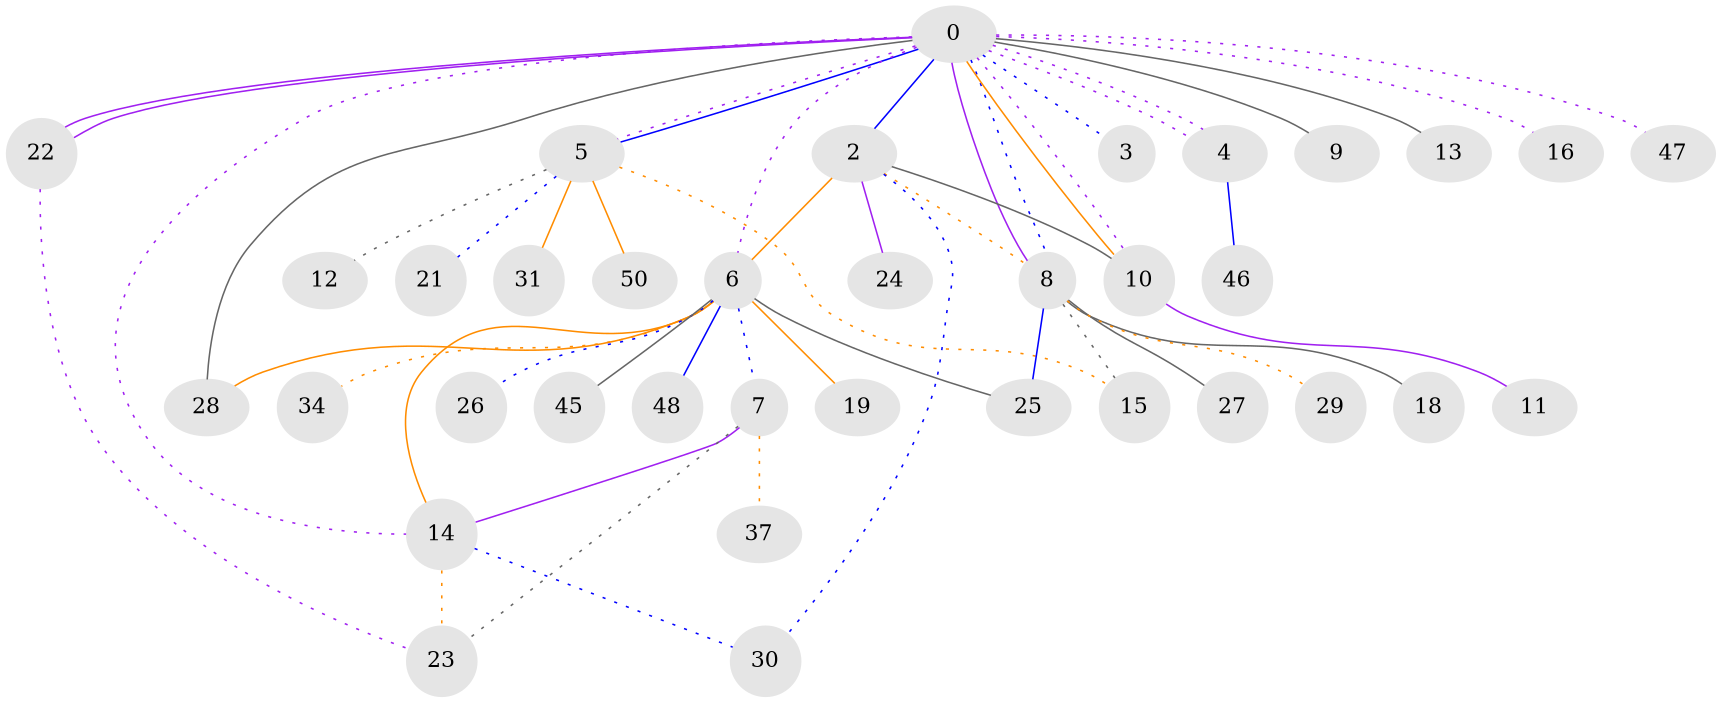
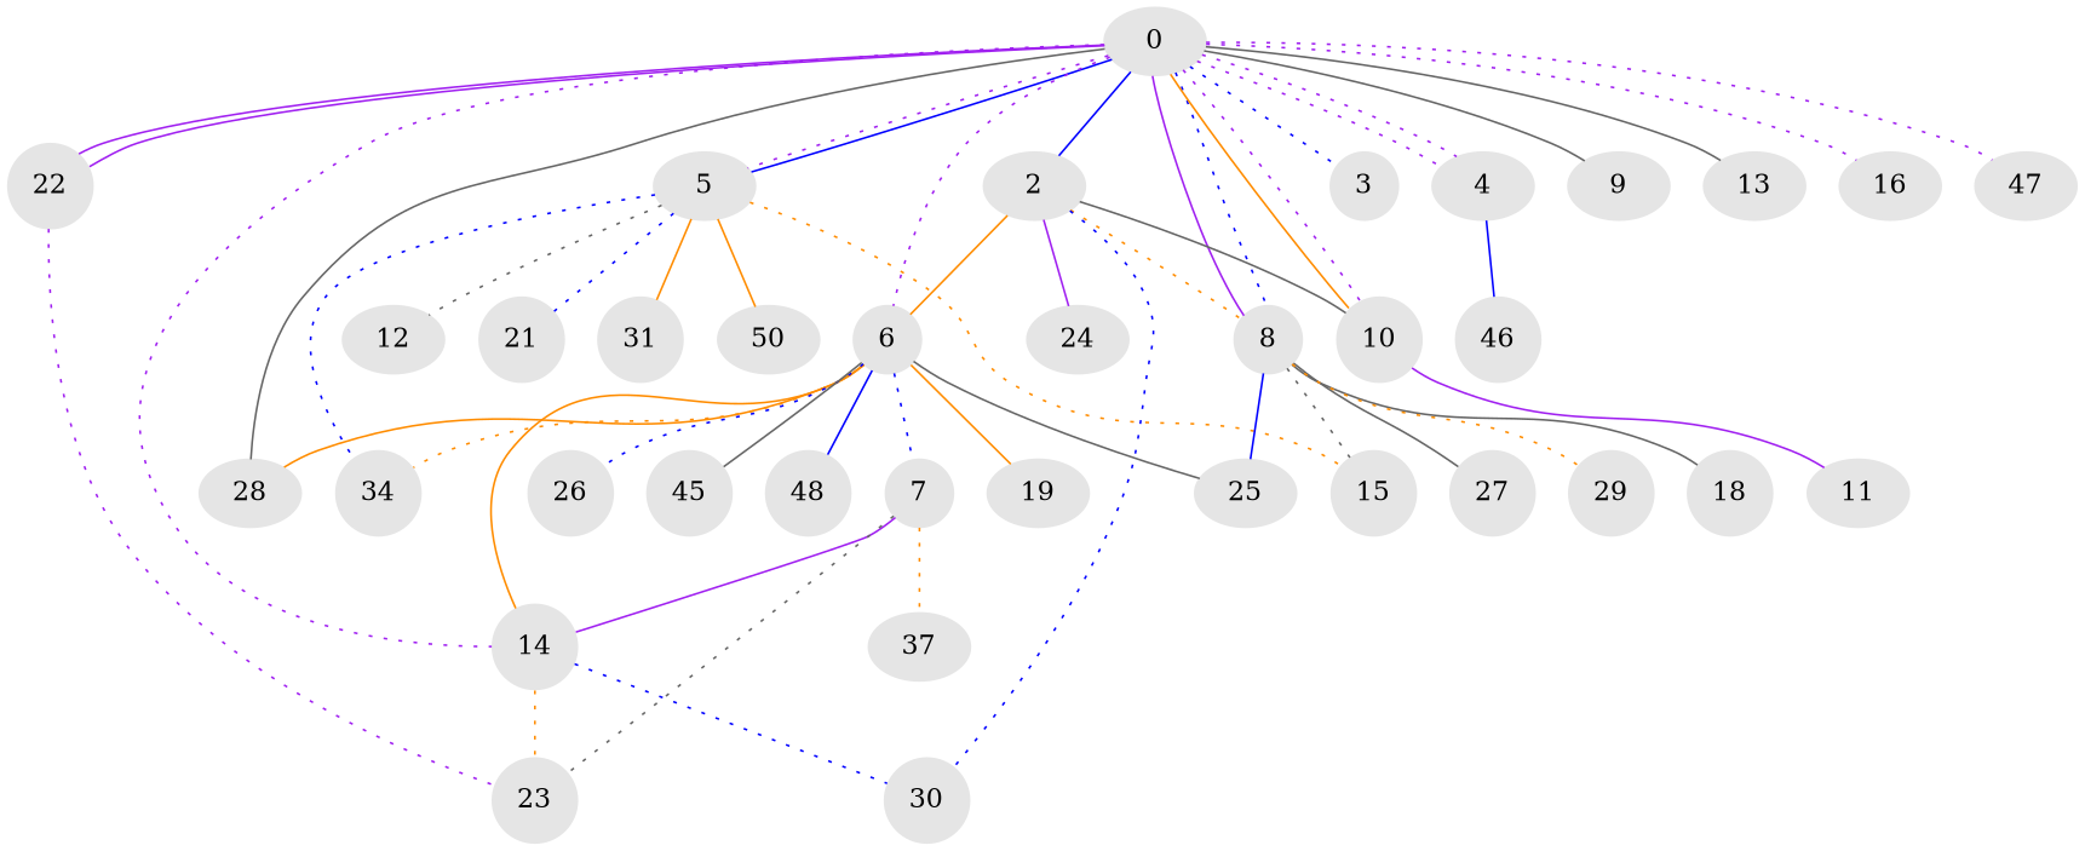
  graph {
    node [color=gray90 shape=circle style=filled]
    edge [color=purple style=solid]
    n1 [label=0 shape=ellipse]
    2 [shape=ellipse]
    3
    4 [shape=ellipse]
    5 [shape=ellipse]
    6 [super="+20"]
    8 [super="+51+44"]
    9 [shape=ellipse]
    10 [super="+43+40"]
    13 [shape=ellipse]
    14 [super="+41+32"]
    16 [shape=ellipse]
    22
    28 [shape=ellipse]
    47 [shape=ellipse]
    24 [shape=ellipse]
    30
    46
    12 [shape=ellipse]
    15 [super="+17"]
    21
    31
    34
    50 [shape=ellipse]
    7
    19 [shape=ellipse]
    25 [shape=ellipse super="+39"]
    26
    45
    48
    18
    27
    29 [super="+35+36"]
    11 [shape=ellipse]
    23 [super="+49"]
    37 [shape=ellipse]
    n1 -- 2 [color=blue]
    n1 -- 3 [color=blue style=dotted]
    n1 -- 4 [style=dotted]
    n1 -- 4 [style=dotted]
    n1 -- 5 [style=dotted]
    n1 -- 5 [color=blue]
    n1 -- 6 [style=dotted weight=2]
    n1 -- 8
    n1 -- 8 [color=blue style=dotted]
    n1 -- 9 [color=gray40]
    n1 -- 10 [color=darkorange]
    n1 -- 10 [style=dotted]
    n1 -- 13 [color=gray40]
    n1 -- 14 [style=dotted]
    n1 -- 16 [style=dotted]
    n1 -- 22
    n1 -- 22
    n1 -- 28 [color=gray40]
    n1 -- 47 [style=dotted]
    2 -- 6 [color=darkorange]
    2 -- 8 [color=darkorange style=dotted]
    2 -- 10 [color=gray40]
    2 -- 24
    2 -- 30 [color=blue style=dotted]
    4 -- 46 [color=blue]
    5 -- 12 [color=gray40 style=dotted]
    5 -- 15 [color=darkorange style=dotted]
    5 -- 21 [color=blue style=dotted]
    5 -- 31 [color=darkorange]
+   5 -- 34 [color=blue style=dotted]
    5 -- 50 [color=darkorange]
    6 -- 14 [color=darkorange]
    6 -- 28 [color=darkorange]
    6 -- 34 [color=darkorange style=dotted]
    6 -- 7 [color=blue style=dotted]
    6 -- 19 [color=darkorange]
    6 -- 25 [color=gray40]
    6 -- 26 [color=blue style=dotted]
    6 -- 45 [color=gray40]
    6 -- 48 [color=blue]
    8 -- 15 [color=gray40 style=dotted]
    8 -- 25 [color=blue]
    8 -- 18 [color=gray40]
    8 -- 27 [color=gray40]
    8 -- 29 [color=darkorange style=dotted weight=2]
    10 -- 11
    14 -- 30 [color=blue style=dotted]
    14 -- 23 [color=darkorange style=dotted]
    22 -- 23 [style=dotted]
    7 -- 14
    7 -- 23 [color=gray40 style=dotted]
    7 -- 37 [color=darkorange style=dotted]
  }
